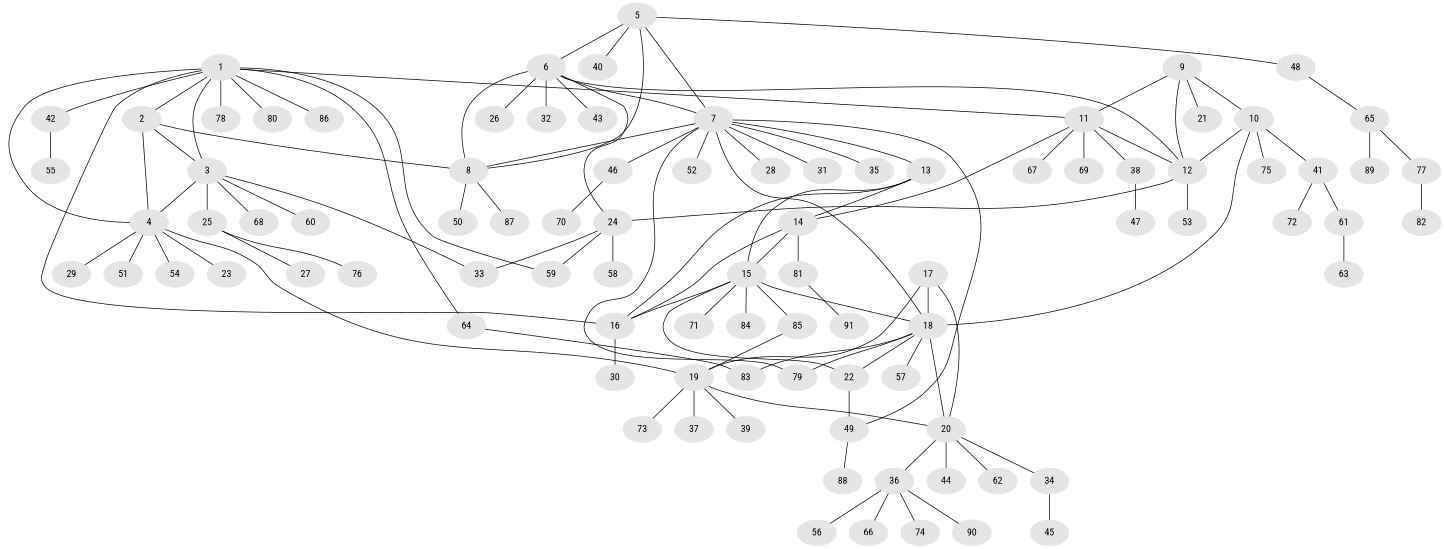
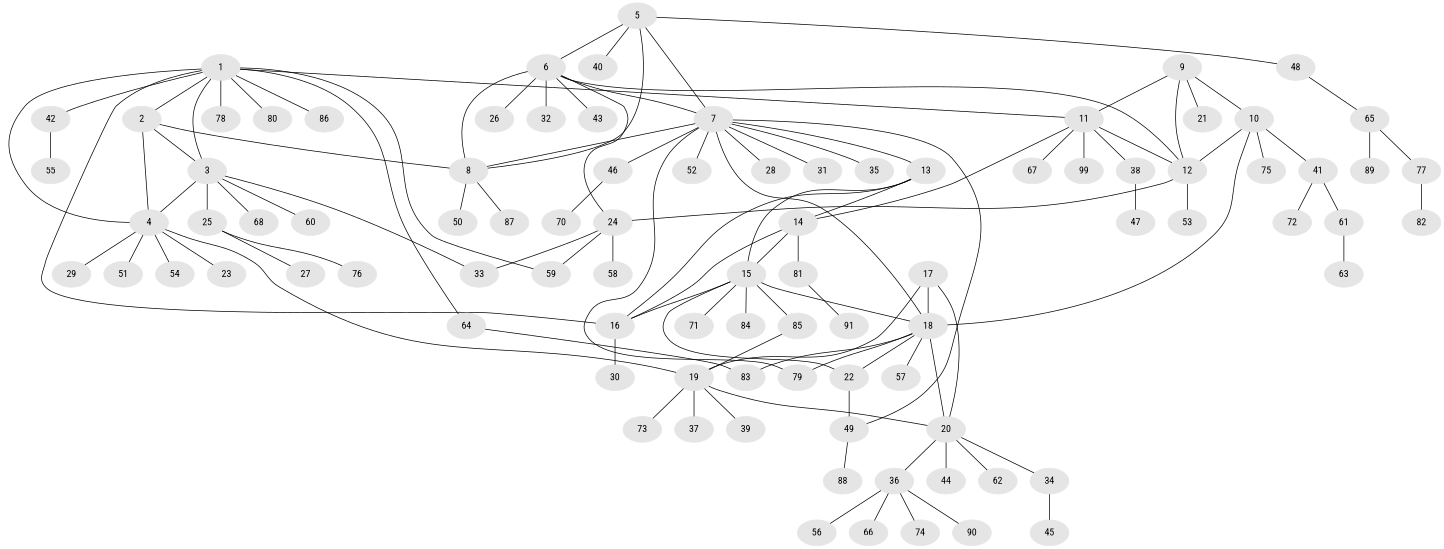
  graph {
    fontname="Roboto Condensed"
    node [color=gray90 fontname="Roboto Condensed" style=filled]
    edge [fontname="Roboto Condensed"]
    1
    2
    3
    4
    11
    16
    42
    59
    64
    78
    80
    86
    8
    25
    33
    60
    68
    19
    23
    29
    51
    54
    12
    14
    38
    67
-   69
+   69 [label=99]
    30
    55
    83
    50
    87
    27
    76
    20
    37
    39
    73
    5
    6
    7
    40
    48
    24
    26
    32
    43
    13
    18
    28
    31
    35
    46
    49
    52
    79
    65
    53
    58
    15
    22
    57
    70
    88
    9
    10
    21
    41
    75
    61
    72
    81
    47
    71
    84
    85
    91
    17
    34
    36
    44
    62
    45
    56
    66
    74
    90
    63
    77
    89
    82
    1 -- 2
    1 -- 3
    1 -- 4
    1 -- 11
    1 -- 16
    1 -- 42
    1 -- 59
    1 -- 64
    1 -- 78
    1 -- 80
    1 -- 86
    2 -- 3
    2 -- 4
    2 -- 8
    3 -- 4
    3 -- 25
    3 -- 33
    3 -- 60
    3 -- 68
    4 -- 19
    4 -- 23
    4 -- 29
    4 -- 51
    4 -- 54
    11 -- 12
    11 -- 14
    11 -- 38
    11 -- 67
    11 -- 69
    16 -- 30
    42 -- 55
    64 -- 83
    8 -- 50
    8 -- 87
    25 -- 27
    25 -- 76
    19 -- 20
    19 -- 37
    19 -- 39
    19 -- 73
    12 -- 24
    12 -- 53
    14 -- 16
    14 -- 15
    14 -- 81
    38 -- 47
    20 -- 34
    20 -- 36
    20 -- 44
    20 -- 62
    5 -- 8
    5 -- 6
    5 -- 7
    5 -- 40
    5 -- 48
    6 -- 8
    6 -- 12
    6 -- 7
    6 -- 24
    6 -- 26
    6 -- 32
    6 -- 43
    7 -- 8
    7 -- 13
    7 -- 18
    7 -- 28
    7 -- 31
    7 -- 35
    7 -- 46
    7 -- 49
    7 -- 52
    7 -- 79
    48 -- 65
    24 -- 59
    24 -- 33
    24 -- 58
    13 -- 16
    13 -- 14
    13 -- 15
    18 -- 83
    18 -- 20
    18 -- 79
    18 -- 22
    18 -- 57
    46 -- 70
    49 -- 88
    65 -- 77
    65 -- 89
    15 -- 16
    15 -- 18
    15 -- 22
    15 -- 71
    15 -- 84
    15 -- 85
    22 -- 49
    9 -- 11
    9 -- 12
    9 -- 10
    9 -- 21
    10 -- 12
    10 -- 18
    10 -- 41
    10 -- 75
    41 -- 61
    41 -- 72
    61 -- 63
    81 -- 91
    85 -- 19
    17 -- 19
    17 -- 20
    17 -- 18
    34 -- 45
    36 -- 56
    36 -- 66
    36 -- 74
    36 -- 90
    77 -- 82
  }
